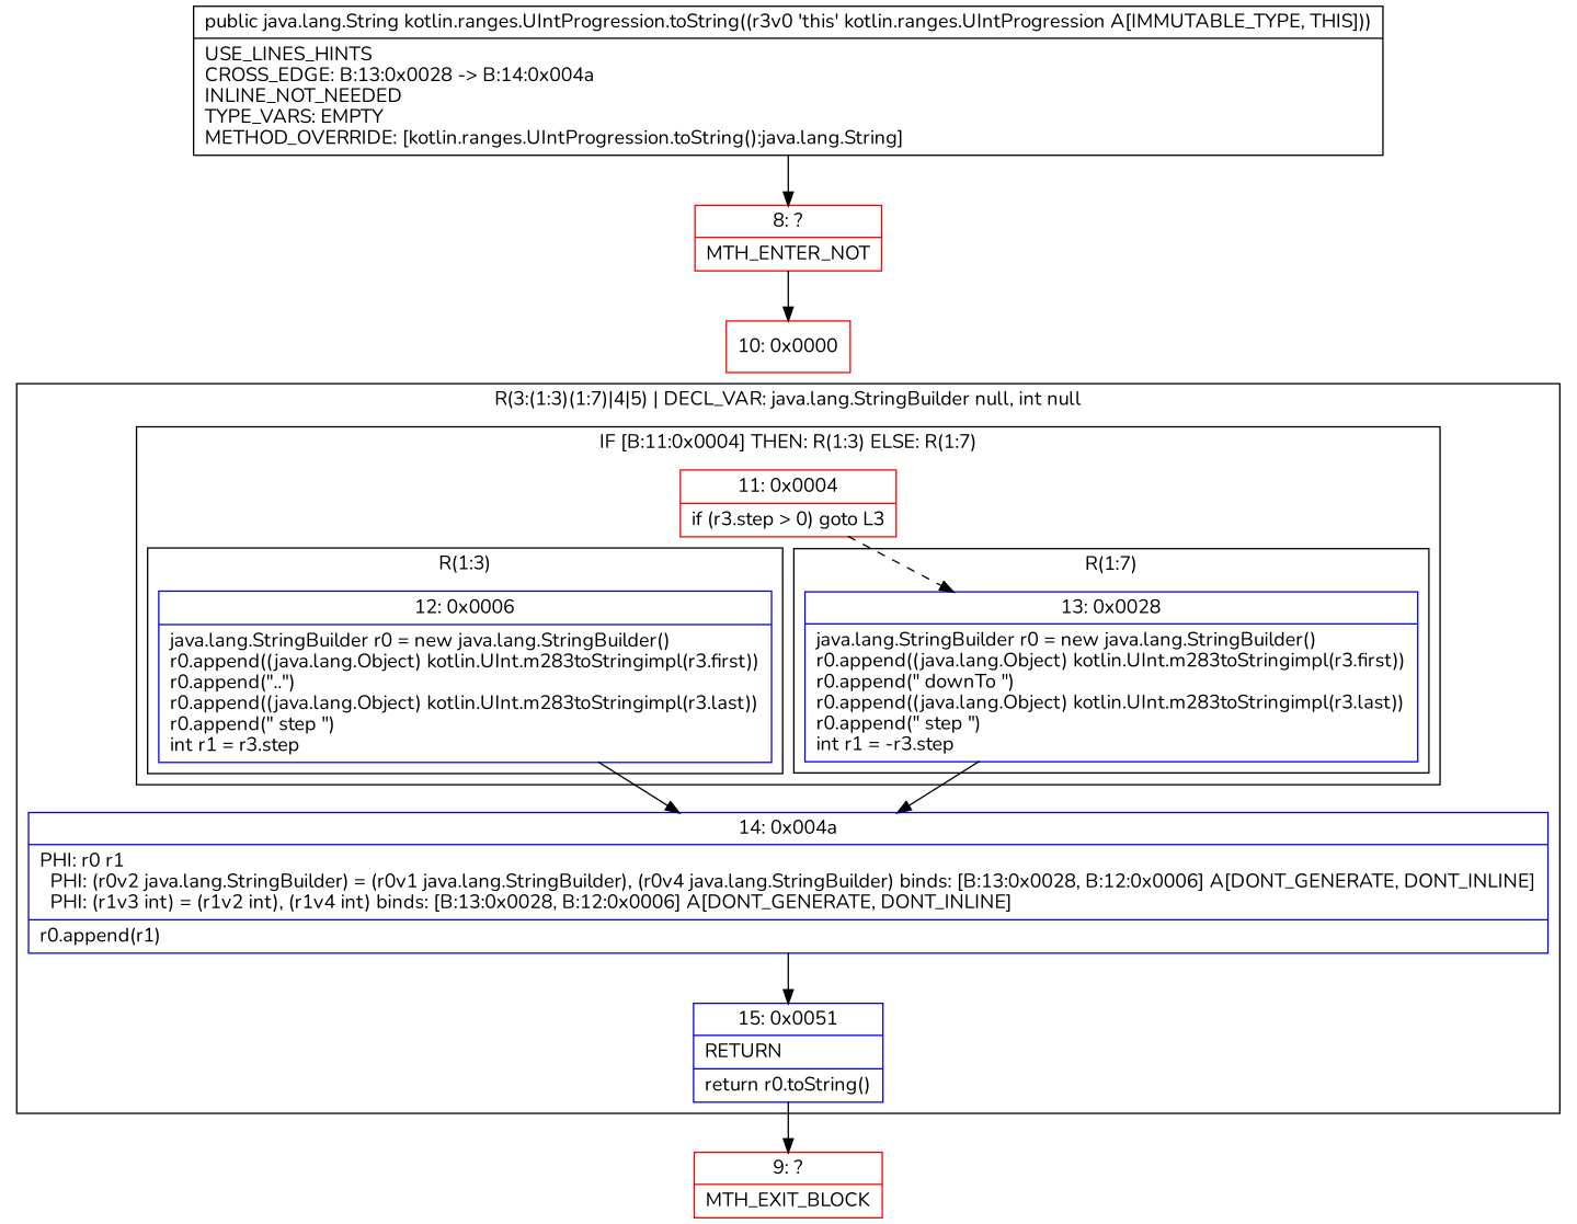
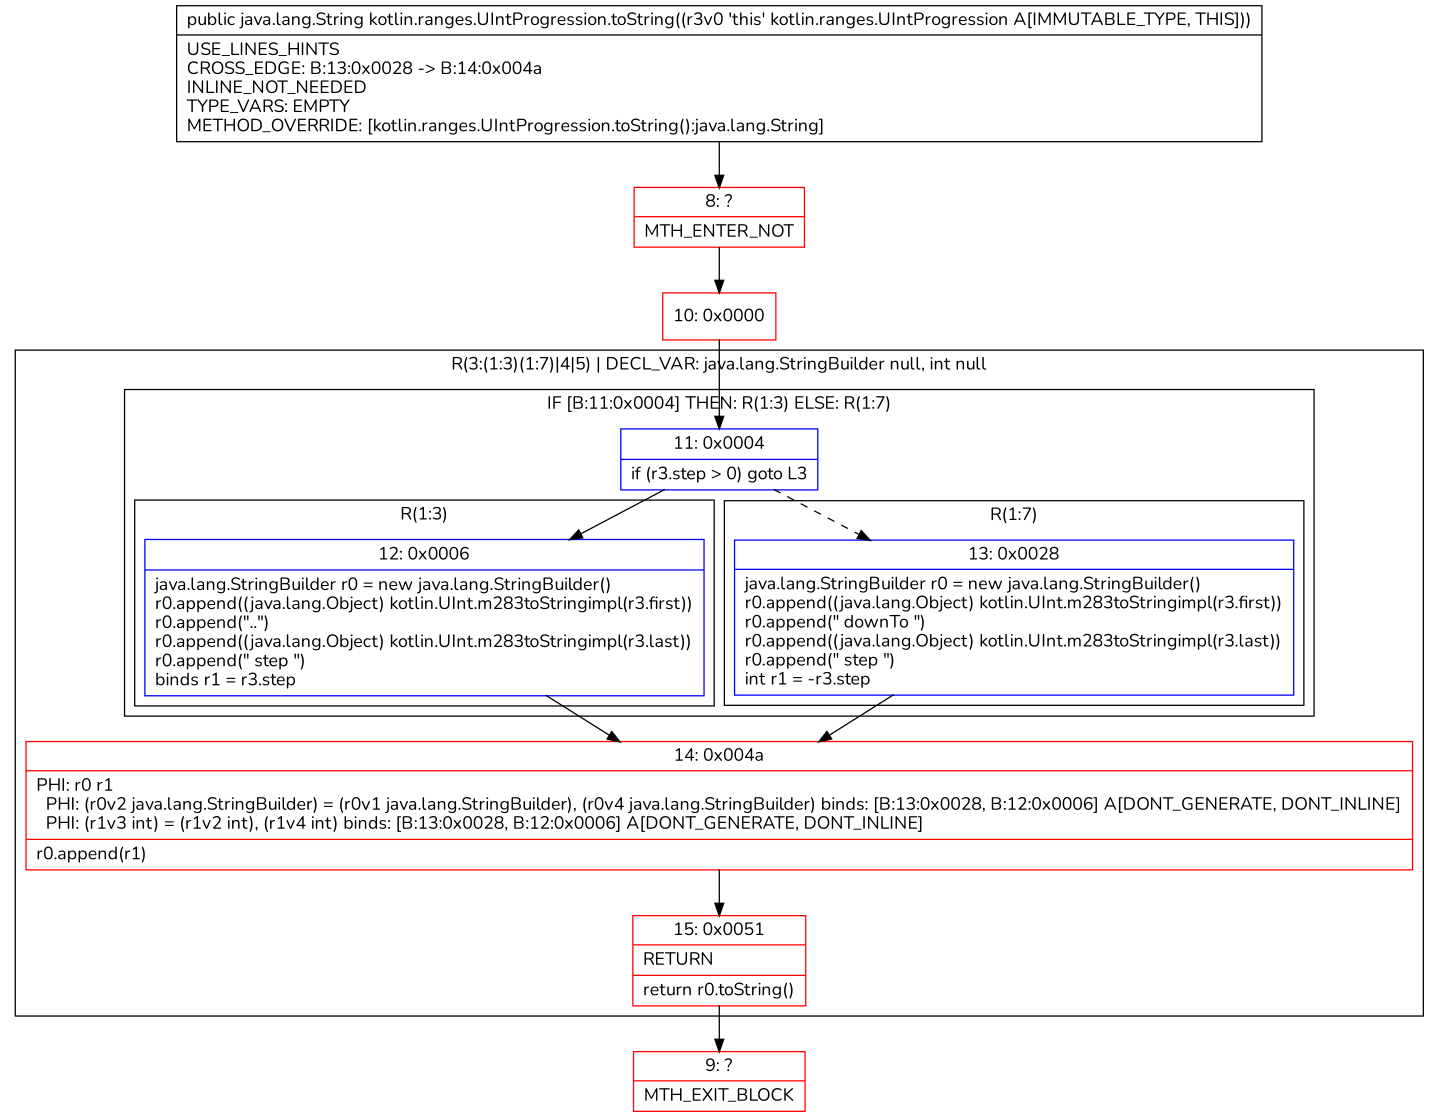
  digraph {
    fontname=Nunito
    node [color=blue fontname=Nunito shape=record]
    edge [fontname=Nunito]
-   n1 [label="{12\:\ 0x0006|java.lang.StringBuilder r0 = new java.lang.StringBuilder()\lr0.append((java.lang.Object) kotlin.UInt.m283toStringimpl(r3.first))\lr0.append(\"..\")\lr0.append((java.lang.Object) kotlin.UInt.m283toStringimpl(r3.last))\lr0.append(\" step \")\lint r1 = r3.step\l}"]
+   n1 [label="{12\:\ 0x0006|java.lang.StringBuilder r0 = new java.lang.StringBuilder()\lr0.append((java.lang.Object) kotlin.UInt.m283toStringimpl(r3.first))\lr0.append(\"..\")\lr0.append((java.lang.Object) kotlin.UInt.m283toStringimpl(r3.last))\lr0.append(\" step \")\lbinds r1 = r3.step\l}"]
    n2 [label="{13\:\ 0x0028|java.lang.StringBuilder r0 = new java.lang.StringBuilder()\lr0.append((java.lang.Object) kotlin.UInt.m283toStringimpl(r3.first))\lr0.append(\" downTo \")\lr0.append((java.lang.Object) kotlin.UInt.m283toStringimpl(r3.last))\lr0.append(\" step \")\lint r1 = \-r3.step\l}"]
-   n3 [color=red label="{11\:\ 0x0004|if (r3.step \> 0) goto L3\l}"]
-   n4 [label="{14\:\ 0x004a|PHI: r0 r1 \l  PHI: (r0v2 java.lang.StringBuilder) = (r0v1 java.lang.StringBuilder), (r0v4 java.lang.StringBuilder) binds: [B:13:0x0028, B:12:0x0006] A[DONT_GENERATE, DONT_INLINE]\l  PHI: (r1v3 int) = (r1v2 int), (r1v4 int) binds: [B:13:0x0028, B:12:0x0006] A[DONT_GENERATE, DONT_INLINE]\l|r0.append(r1)\l}"]
-   n5 [label="{15\:\ 0x0051|RETURN\l|return r0.toString()\l}"]
+   n3 [label="{11\:\ 0x0004|if (r3.step \> 0) goto L3\l}"]
+   n4 [color=red label="{14\:\ 0x004a|PHI: r0 r1 \l  PHI: (r0v2 java.lang.StringBuilder) = (r0v1 java.lang.StringBuilder), (r0v4 java.lang.StringBuilder) binds: [B:13:0x0028, B:12:0x0006] A[DONT_GENERATE, DONT_INLINE]\l  PHI: (r1v3 int) = (r1v2 int), (r1v4 int) binds: [B:13:0x0028, B:12:0x0006] A[DONT_GENERATE, DONT_INLINE]\l|r0.append(r1)\l}"]
+   n5 [color=red label="{15\:\ 0x0051|RETURN\l|return r0.toString()\l}"]
    n6 [color=red label="{9\:\ ?|MTH_EXIT_BLOCK\l}"]
    n7 [color=red label="{8\:\ ?|MTH_ENTER_NOT\l}"]
    n8 [color=red label="{10\:\ 0x0000}"]
    n9 [label="{public java.lang.String kotlin.ranges.UIntProgression.toString((r3v0 'this' kotlin.ranges.UIntProgression A[IMMUTABLE_TYPE, THIS]))  | USE_LINES_HINTS\lCROSS_EDGE: B:13:0x0028 \-\> B:14:0x004a\lINLINE_NOT_NEEDED\lTYPE_VARS: EMPTY\lMETHOD_OVERRIDE: [kotlin.ranges.UIntProgression.toString():java.lang.String]\l}" color=""]
    subgraph cluster_1 {
      label="R(3:(1:3)(1:7)|4|5) | DECL_VAR: java.lang.StringBuilder null, int null\l"
      n4
      n5
      subgraph cluster_2 {
        label="IF [B:11:0x0004] THEN: R(1:3) ELSE: R(1:7)"
        n3
        subgraph cluster_3 {
          label="R(1:3)"
          n1
        }
        subgraph cluster_4 {
          label="R(1:7)"
          n2
        }
      }
    }
    n1 -> n4
    n2 -> n4
+   n3 -> n1
    n3 -> n2 [style=dashed]
    n4 -> n5
    n5 -> n6
    n7 -> n8
+   n8 -> n3
    n9 -> n7
  }
